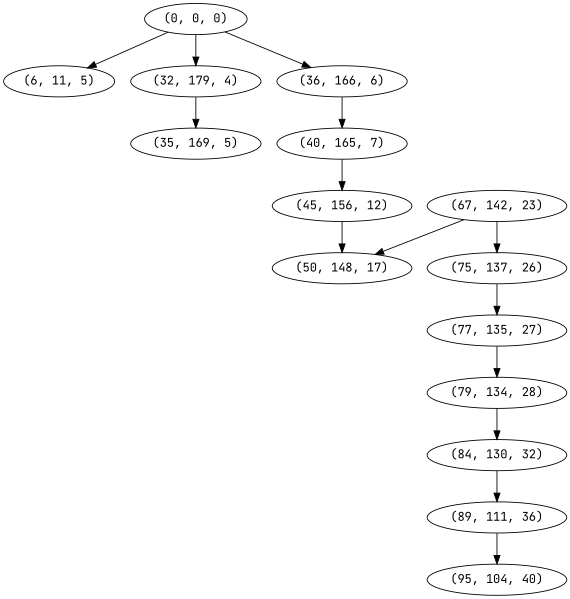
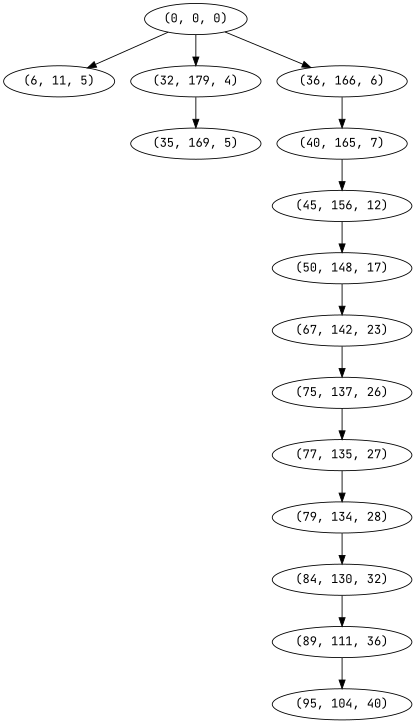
  digraph {
    fontname="JetBrains Mono"
    node [fontname="JetBrains Mono"]
    edge [fontname="JetBrains Mono"]
    "(0, 0, 0)"
    "(6, 11, 5)"
    n3 [label="(32, 179, 4)"]
    "(36, 166, 6)"
    "(35, 169, 5)"
    "(40, 165, 7)"
    "(45, 156, 12)"
    "(50, 148, 17)"
    "(67, 142, 23)"
    "(75, 137, 26)"
    "(77, 135, 27)"
    "(79, 134, 28)"
    "(84, 130, 32)"
    "(89, 111, 36)"
    "(95, 104, 40)"
    "(0, 0, 0)" -> "(6, 11, 5)"
    "(0, 0, 0)" -> n3
    "(0, 0, 0)" -> "(36, 166, 6)"
    n3 -> "(35, 169, 5)"
    "(36, 166, 6)" -> "(40, 165, 7)"
    "(40, 165, 7)" -> "(45, 156, 12)"
    "(45, 156, 12)" -> "(50, 148, 17)"
-   "(67, 142, 23)" -> "(50, 148, 17)"
+   "(50, 148, 17)" -> "(67, 142, 23)"
    "(67, 142, 23)" -> "(75, 137, 26)"
    "(75, 137, 26)" -> "(77, 135, 27)"
    "(77, 135, 27)" -> "(79, 134, 28)"
    "(79, 134, 28)" -> "(84, 130, 32)"
    "(84, 130, 32)" -> "(89, 111, 36)"
    "(89, 111, 36)" -> "(95, 104, 40)"
  }
